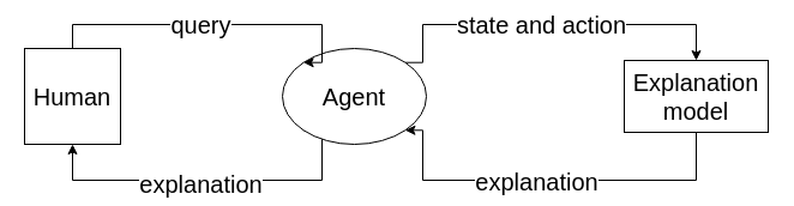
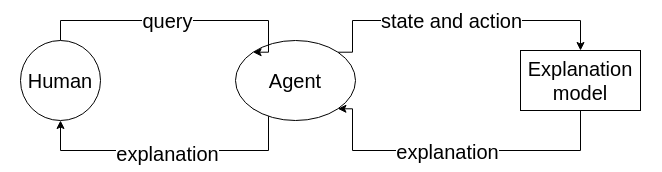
  <mxCell id="0" />
  <mxCell id="1" parent="0" />
  <mxCell id="2" style="edgeStyle=orthogonalEdgeStyle;rounded=0;orthogonalLoop=1;jettySize=auto;html=1;exitX=1;exitY=0;exitDx=0;exitDy=0;entryX=0.5;entryY=0;entryDx=0;entryDy=0;fontSize=20;" edge="1" parent="1" source="6" target="9"><mxGeometry relative="1" as="geometry"><Array as="points"><mxPoint x="352" y="20" /><mxPoint x="580" y="20" /></Array></mxGeometry></mxCell>
  <mxCell id="3" value="state and action" style="edgeLabel;html=1;align=center;verticalAlign=middle;resizable=0;points=[];fontSize=20;" vertex="1" connectable="0" parent="2"><mxGeometry x="-0.203" y="1" relative="1" as="geometry"><mxPoint x="24" as="offset" /></mxGeometry></mxCell>
  <mxCell id="4" style="edgeStyle=orthogonalEdgeStyle;rounded=0;orthogonalLoop=1;jettySize=auto;html=1;exitX=0;exitY=1;exitDx=0;exitDy=0;entryX=0.5;entryY=1;entryDx=0;entryDy=0;fontSize=20;" edge="1" parent="1" source="6" target="11"><mxGeometry relative="1" as="geometry"><Array as="points"><mxPoint x="268" y="150" /><mxPoint x="60" y="150" /></Array></mxGeometry></mxCell>
  <mxCell id="5" value="explanation" style="edgeLabel;html=1;align=center;verticalAlign=middle;resizable=0;points=[];fontSize=20;" vertex="1" connectable="0" parent="4"><mxGeometry x="0.191" y="2" relative="1" as="geometry"><mxPoint x="17" as="offset" /></mxGeometry></mxCell>
  <mxCell id="6" value="Agent" style="ellipse;whiteSpace=wrap;html=1;fontSize=20;" parent="1" vertex="1"><mxGeometry x="235" y="40" width="120" height="80" as="geometry" /></mxCell>
  <mxCell id="7" style="edgeStyle=orthogonalEdgeStyle;rounded=0;orthogonalLoop=1;jettySize=auto;html=1;exitX=0.5;exitY=1;exitDx=0;exitDy=0;entryX=1;entryY=1;entryDx=0;entryDy=0;fontSize=20;" edge="1" parent="1" source="9" target="6"><mxGeometry relative="1" as="geometry"><Array as="points"><mxPoint x="580" y="150" /><mxPoint x="352" y="150" /></Array></mxGeometry></mxCell>
  <mxCell id="8" value="explanation" style="edgeLabel;html=1;align=center;verticalAlign=middle;resizable=0;points=[];fontSize=20;" vertex="1" connectable="0" parent="7"><mxGeometry x="0.073" relative="1" as="geometry"><mxPoint as="offset" /></mxGeometry></mxCell>
  <mxCell id="9" value="Explanation model" style="rounded=0;whiteSpace=wrap;html=1;fontSize=20;" parent="1" vertex="1"><mxGeometry x="520" y="50" width="120" height="60" as="geometry" /></mxCell>
  <mxCell id="10" value="query" style="edgeStyle=orthogonalEdgeStyle;rounded=0;orthogonalLoop=1;jettySize=auto;html=1;exitX=0.5;exitY=0;exitDx=0;exitDy=0;entryX=0;entryY=0;entryDx=0;entryDy=0;fontSize=20;" edge="1" parent="1" source="11" target="6"><mxGeometry x="-0.074" relative="1" as="geometry"><Array as="points"><mxPoint x="60" y="20" /><mxPoint x="268" y="20" /></Array><mxPoint as="offset" /></mxGeometry></mxCell>
- <mxCell id="11" value="Human" style="whiteSpace=wrap;html=1;aspect=fixed;fontSize=20;rounded=0;" parent="1" vertex="1"><mxGeometry x="20" y="40" width="80" height="80" as="geometry" /></mxCell>
+ <mxCell id="11" value="Human" style="ellipse;whiteSpace=wrap;html=1;aspect=fixed;fontSize=20;" parent="1" vertex="1"><mxGeometry x="20" y="40" width="80" height="80" as="geometry" /></mxCell>
